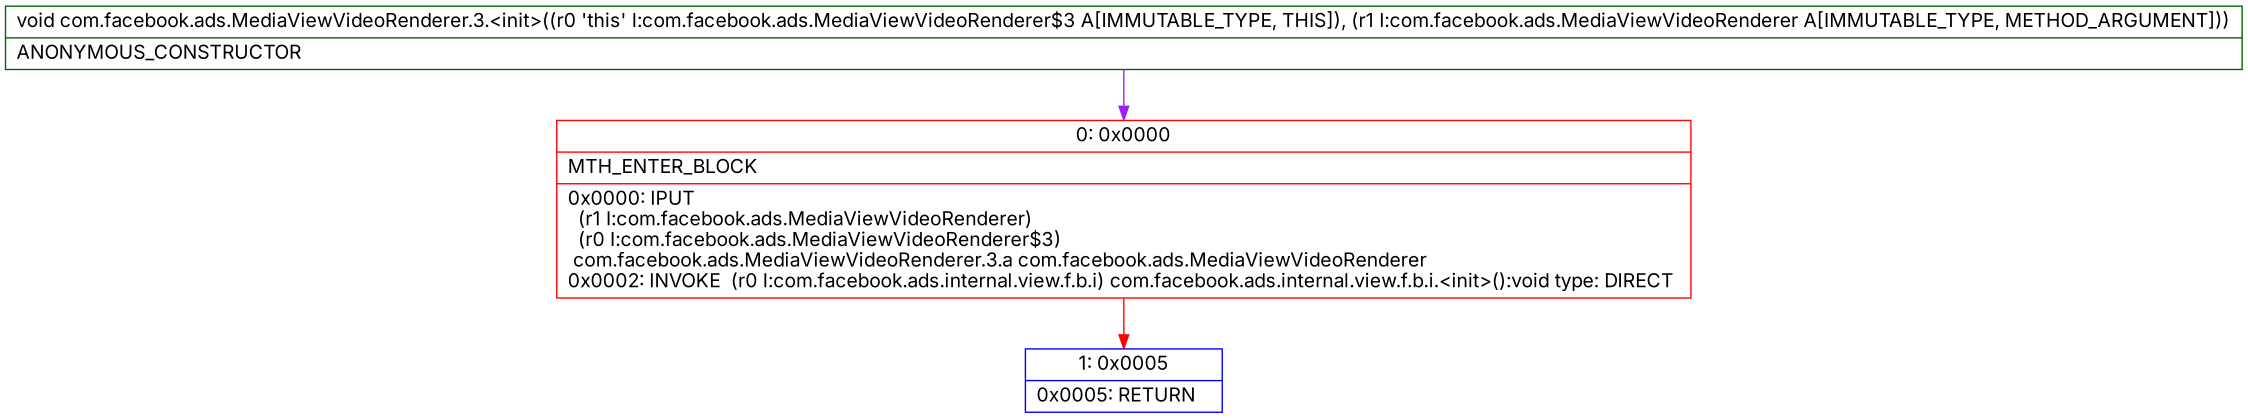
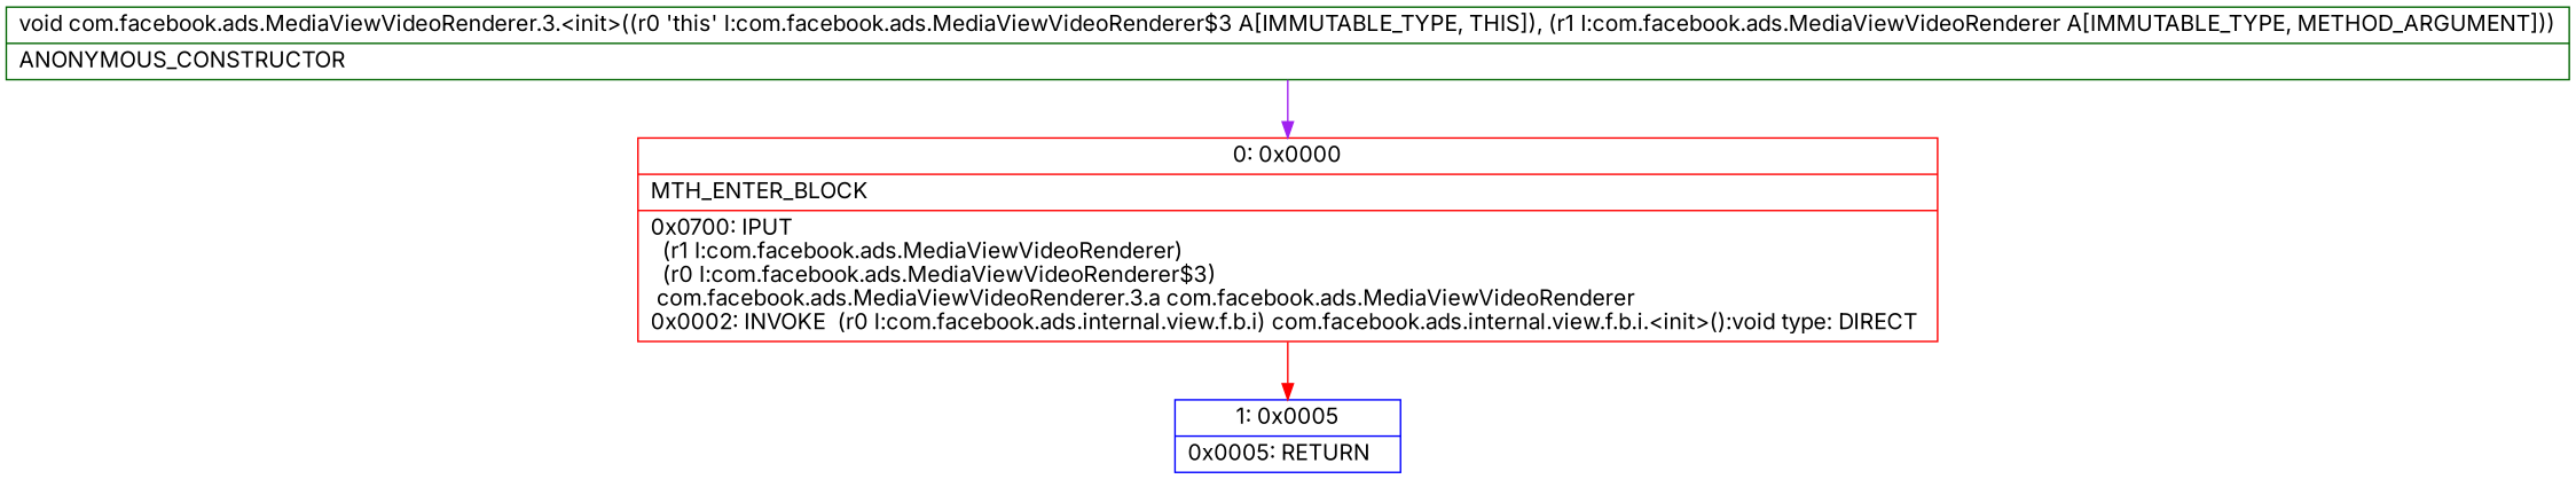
  digraph {
    fontname=Inter
    node [shape=record fontname=Inter]
    edge [fontname=Inter]
-   n1 [label="{0\:\ 0x0000|MTH_ENTER_BLOCK\l|0x0000: IPUT  \l  (r1 I:com.facebook.ads.MediaViewVideoRenderer)\l  (r0 I:com.facebook.ads.MediaViewVideoRenderer$3)\l com.facebook.ads.MediaViewVideoRenderer.3.a com.facebook.ads.MediaViewVideoRenderer \l0x0002: INVOKE  (r0 I:com.facebook.ads.internal.view.f.b.i) com.facebook.ads.internal.view.f.b.i.\<init\>():void type: DIRECT \l}" color=red]
+   n1 [label="{0\:\ 0x0000|MTH_ENTER_BLOCK\l|0x0700: IPUT  \l  (r1 I:com.facebook.ads.MediaViewVideoRenderer)\l  (r0 I:com.facebook.ads.MediaViewVideoRenderer$3)\l com.facebook.ads.MediaViewVideoRenderer.3.a com.facebook.ads.MediaViewVideoRenderer \l0x0002: INVOKE  (r0 I:com.facebook.ads.internal.view.f.b.i) com.facebook.ads.internal.view.f.b.i.\<init\>():void type: DIRECT \l}" color=red]
    n2 [label="{1\:\ 0x0005|0x0005: RETURN   \l}" color=blue]
    n3 [label="{void com.facebook.ads.MediaViewVideoRenderer.3.\<init\>((r0 'this' I:com.facebook.ads.MediaViewVideoRenderer$3 A[IMMUTABLE_TYPE, THIS]), (r1 I:com.facebook.ads.MediaViewVideoRenderer A[IMMUTABLE_TYPE, METHOD_ARGUMENT]))  | ANONYMOUS_CONSTRUCTOR\l}" color=darkgreen]
    n1 -> n2 [color=red]
    n3 -> n1 [color=purple]
  }
